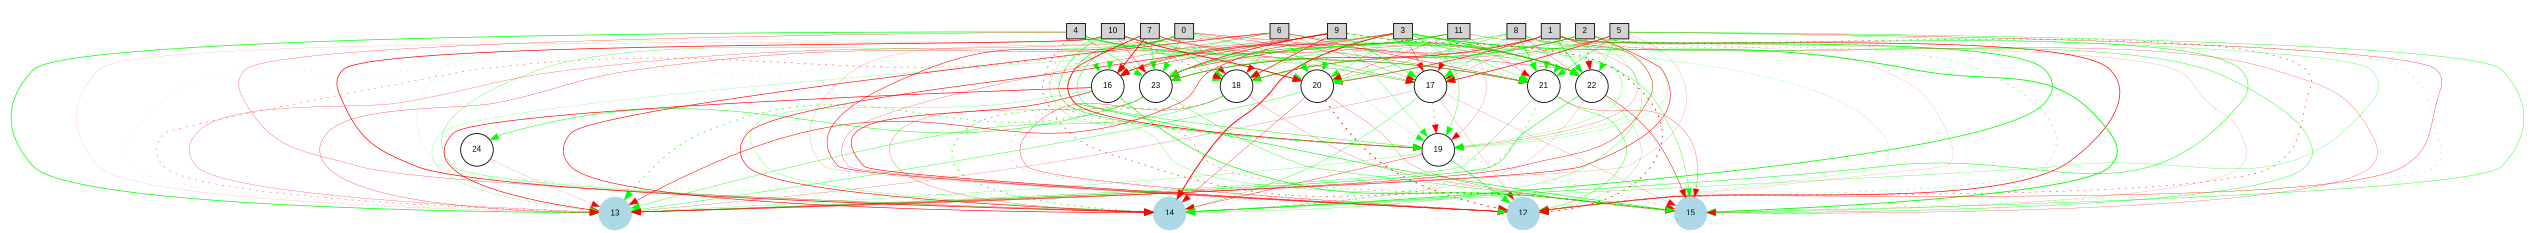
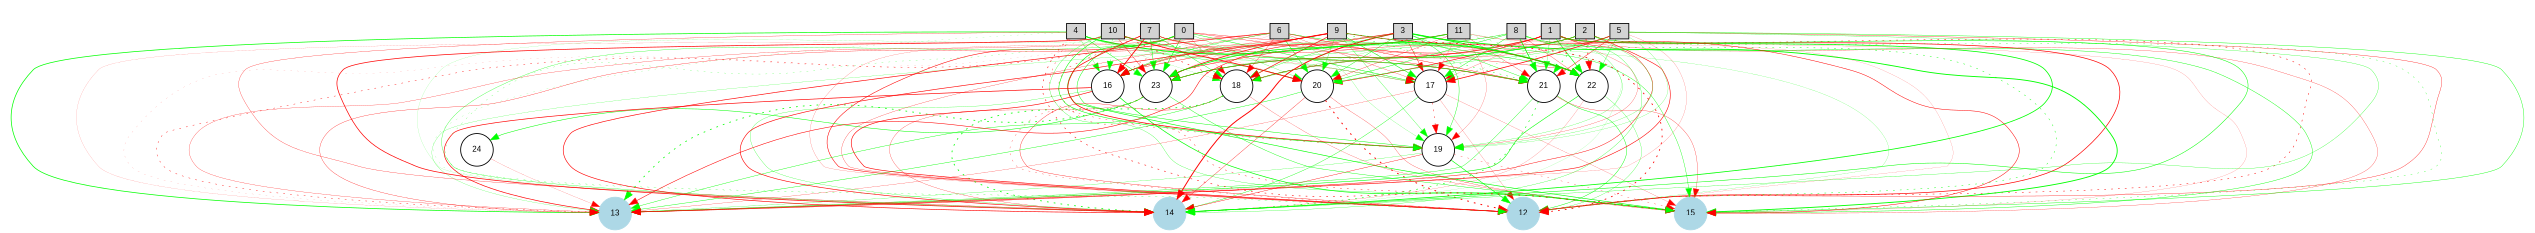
  digraph {
    fontname="Liberation Sans"
    node [fontname="Liberation Sans" fontsize=9 shape=circle style=filled]
    edge [color=red fontname="Liberation Sans" style=solid]
    0 [height=0.2 shape=box width=0.2]
    12 [color=lightblue height=0.2 width=0.2]
    13 [color=lightblue height=0.2 width=0.2]
    14 [color=lightblue height=0.2 width=0.2]
    15 [color=lightblue height=0.2 width=0.2]
    17 [height=0.2 width=0.2 style=""]
    20 [height=0.2 width=0.2 style=""]
    19 [height=0.2 width=0.2 style=""]
    22 [height=0.2 width=0.2 style=""]
    21 [height=0.2 width=0.2 style=""]
    18 [height=0.2 width=0.2 style=""]
    23 [height=0.2 width=0.2 style=""]
    16 [height=0.2 width=0.2 style=""]
    24 [height=0.2 width=0.2 style=""]
    1 [height=0.2 shape=box width=0.2]
    2 [height=0.2 shape=box width=0.2]
    3 [height=0.2 shape=box width=0.2]
    4 [height=0.2 shape=box width=0.2]
    5 [height=0.2 shape=box width=0.2]
    6 [height=0.2 shape=box width=0.2]
    7 [height=0.2 shape=box width=0.2]
    8 [height=0.2 shape=box width=0.2]
    9 [height=0.2 shape=box width=0.2]
    10 [height=0.2 shape=box width=0.2]
    11 [height=0.2 shape=box width=0.2]
    0 -> 12 [penwidth=0.639080212853]
    0 -> 13 [penwidth=0.470340227569 style=dotted]
    0 -> 14 [color=green penwidth=0.357206559712]
    0 -> 15 [color=green penwidth=0.710573480772]
    0 -> 17 [color=green penwidth=0.548339284219]
    0 -> 20 [color=green penwidth=0.286489177668]
    0 -> 19 [color=green penwidth=0.528667945462]
    0 -> 22 [penwidth=0.384059626573]
    0 -> 21 [penwidth=0.379248711878]
    0 -> 18 [penwidth=0.186255570428]
    0 -> 23 [color=green penwidth=0.624149484281]
    0 -> 16 [penwidth=0.403052658338 style=dotted]
    17 -> 12 [penwidth=0.188942171936]
    17 -> 13 [penwidth=0.251882812554]
    17 -> 14 [color=green penwidth=0.426642328006]
    17 -> 15 [penwidth=0.202279511934]
    17 -> 19 [penwidth=0.495377821281 style=dotted]
    20 -> 12 [penwidth=1.13893230718 style=dotted]
    20 -> 13 [color=green penwidth=0.475400440574]
    20 -> 14 [penwidth=0.379902229779]
    20 -> 15 [penwidth=0.284373002616]
    19 -> 12 [color=green penwidth=0.712087988754]
    19 -> 13 [color=green penwidth=0.263410622866]
    19 -> 14 [penwidth=0.443314273457]
    19 -> 15 [penwidth=0.329601448384 style=dotted]
    22 -> 12 [color=green penwidth=0.295072790094]
    22 -> 13 [color=green penwidth=0.656471606087]
    22 -> 14 [penwidth=0.178647812838]
-   22 -> 15 [penwidth=0.57343607937]
+   9 -> 15 [penwidth=0.57343607937]
    21 -> 12 [color=green penwidth=0.506627360141]
    21 -> 13 [color=green penwidth=0.405833785043]
    21 -> 14 [color=green penwidth=0.700182937753 style=dotted]
    21 -> 15 [penwidth=0.315692749479]
    18 -> 12 [penwidth=0.399042678982]
    18 -> 13 [color=green penwidth=0.462284149021]
    18 -> 14 [color=green penwidth=0.936764274468 style=dotted]
    18 -> 15 [penwidth=0.248677345742]
    23 -> 12 [penwidth=0.318065169014 style=dotted]
    23 -> 13 [color=green penwidth=0.90816666694 style=dotted]
    23 -> 14 [penwidth=0.286631361266]
    23 -> 15 [color=green penwidth=0.457824970043]
    23 -> 24 [color=green penwidth=0.586077943251]
    16 -> 12 [penwidth=0.719742636878]
    16 -> 13 [penwidth=0.775192291187]
    16 -> 14 [color=green penwidth=0.292156273847]
    16 -> 15 [color=green penwidth=0.79385697243]
    24 -> 13 [penwidth=0.162979594819]
    1 -> 12 [penwidth=0.807537067535]
    1 -> 13 [penwidth=0.523058280002]
    1 -> 14 [color=green penwidth=0.905022378929]
    1 -> 15 [penwidth=0.287973092391]
    1 -> 17 [penwidth=0.234601870439]
    1 -> 20 [penwidth=0.705730908046]
    1 -> 19 [penwidth=0.255014990529]
    1 -> 22 [color=green penwidth=0.729245312213]
    1 -> 21 [color=green penwidth=0.290445028703]
    1 -> 18 [penwidth=0.425160597773]
    1 -> 23 [penwidth=0.6724434677]
    1 -> 16 [penwidth=0.235931143549]
    2 -> 12 [penwidth=0.585704608314 style=dotted]
    2 -> 13 [penwidth=0.658833426624]
    2 -> 14 [color=green penwidth=0.585899646429]
    2 -> 15 [color=green penwidth=0.36029450969 style=dotted]
    2 -> 17 [color=green penwidth=0.284678550841 style=dotted]
    2 -> 20 [color=green penwidth=0.218623133021]
    2 -> 19 [color=green penwidth=0.254164952669]
    2 -> 22 [penwidth=0.816509304802 style=dotted]
    2 -> 21 [color=green penwidth=0.675055360465 style=dotted]
    2 -> 18 [color=green penwidth=0.609535793172]
    2 -> 23 [color=green penwidth=0.627772330618]
    2 -> 16 [penwidth=0.327097632728]
    3 -> 12 [color=green penwidth=0.184922037072]
    3 -> 13 [color=green penwidth=0.222711401801]
    3 -> 14 [penwidth=1.12352429867]
    3 -> 15 [color=green penwidth=1.04106345673]
    3 -> 17 [penwidth=0.459555120562]
    3 -> 20 [color=green penwidth=0.457266737744]
    3 -> 19 [color=green penwidth=0.456871241057]
    3 -> 22 [color=green penwidth=1.0369248368]
    3 -> 21 [color=green penwidth=0.426874077424]
    3 -> 18 [color=green penwidth=0.399355454728]
    3 -> 23 [penwidth=0.563082537951]
    3 -> 16 [penwidth=0.338021000633]
    4 -> 12 [color=green penwidth=0.154814611156 style=dotted]
    4 -> 13 [color=green penwidth=0.839404704445]
    4 -> 14 [penwidth=0.318429566738]
    4 -> 15 [penwidth=0.667451586153 style=dotted]
    4 -> 17 [color=green penwidth=0.14341922173]
    4 -> 20 [color=green penwidth=0.415903248021]
    4 -> 19 [penwidth=0.381650416676 style=dotted]
    4 -> 22 [color=green penwidth=1.17370700713]
    4 -> 21 [color=green penwidth=0.173164698751]
    4 -> 18 [color=green penwidth=0.128804180368]
    4 -> 23 [color=green penwidth=0.524057722546]
    4 -> 16 [color=green penwidth=0.264522504014]
    5 -> 12 [penwidth=0.39520384235]
    5 -> 13 [penwidth=0.175664194157]
    5 -> 14 [color=green penwidth=0.327811622164]
    5 -> 15 [color=green penwidth=0.468405427658]
    5 -> 17 [penwidth=0.871766157158]
    5 -> 20 [color=green penwidth=0.315028201598]
    5 -> 19 [color=green penwidth=0.223602716186]
    5 -> 22 [color=green penwidth=0.35323322016]
-   5 -> 21 [color=green penwidth=0.489318317013]
+   5 -> 21 [penwidth=0.489318317013]
    5 -> 18 [penwidth=0.24040488337]
    5 -> 23 [penwidth=0.1019235813]
    6 -> 12 [penwidth=0.29561878272]
    6 -> 13 [penwidth=0.286850353616]
    6 -> 14 [penwidth=0.73292332775]
    6 -> 15 [color=green penwidth=0.427644860378]
    6 -> 17 [penwidth=0.282201065751]
    6 -> 20 [color=green penwidth=0.545725411136]
    6 -> 19 [color=green penwidth=0.199929628675]
    6 -> 22 [color=green penwidth=0.185886431895]
    6 -> 21 [penwidth=0.494379869359]
    6 -> 18 [penwidth=0.318969725717]
    6 -> 23 [penwidth=0.114639590793]
    6 -> 16 [color=green penwidth=0.425562408493]
    7 -> 12 [penwidth=0.182732192197]
    7 -> 13 [penwidth=0.110364362102 style=dotted]
    7 -> 14 [color=green penwidth=0.118282176113]
    7 -> 15 [penwidth=0.470234650368 style=dotted]
    7 -> 17 [color=green penwidth=0.230688858765]
    7 -> 20 [penwidth=0.134609923889]
    7 -> 19 [penwidth=0.854439845813]
    7 -> 22 [penwidth=0.363571177505]
    7 -> 21 [penwidth=0.459850767115]
    7 -> 18 [color=green penwidth=0.459982704477]
    7 -> 23 [color=green penwidth=0.523595197635]
    7 -> 16 [penwidth=1.03359427055]
    8 -> 12 [color=green penwidth=0.512022172063 style=dotted]
    8 -> 14 [color=green penwidth=0.320111963395]
    8 -> 15 [color=green penwidth=0.480741249753]
    8 -> 17 [color=green penwidth=0.475132358012]
    8 -> 20 [color=green penwidth=0.51355351337]
    8 -> 19 [color=green penwidth=0.264312690675]
    8 -> 22 [penwidth=0.314181517743]
    8 -> 21 [color=green penwidth=0.870711825052]
    8 -> 18 [penwidth=0.2666430606 style=dotted]
    8 -> 23 [color=green penwidth=0.316903616327]
    8 -> 16 [color=green penwidth=0.222468689344]
    9 -> 12 [penwidth=0.967910246408 style=dotted]
    9 -> 13 [penwidth=0.345865486657]
    9 -> 14 [penwidth=0.715004046802]
    9 -> 17 [color=green penwidth=0.5928077935]
    9 -> 20 [color=green penwidth=0.341401587051]
    9 -> 19 [color=green penwidth=0.324976106163]
    9 -> 22 [color=green penwidth=0.478023708327]
    9 -> 21 [color=green penwidth=0.488369565467 style=dotted]
    9 -> 18 [penwidth=0.72482794949]
    9 -> 23 [penwidth=0.866065968471]
    9 -> 16 [penwidth=0.478565392714]
    10 -> 12 [color=green penwidth=0.235774760883 style=dotted]
    10 -> 13 [penwidth=0.114538766688]
    10 -> 14 [penwidth=0.824155441979]
    10 -> 15 [color=green penwidth=0.310806412739]
    10 -> 17 [penwidth=0.18896799326]
    10 -> 20 [penwidth=0.957609921243]
    10 -> 19 [color=green penwidth=0.628859615568]
    10 -> 22 [color=green penwidth=0.591857490941 style=dotted]
    10 -> 21 [color=green penwidth=0.594051002294]
    10 -> 18 [penwidth=0.689983370907 style=dotted]
    10 -> 23 [penwidth=0.407088465705]
    10 -> 16 [color=green penwidth=0.42366238693 style=dotted]
    11 -> 12 [penwidth=0.138062615493]
    11 -> 13 [penwidth=0.624485272536]
    11 -> 14 [color=green penwidth=0.121542042431]
    11 -> 15 [penwidth=0.157859701293]
    11 -> 17 [penwidth=0.185317177359]
    11 -> 20 [penwidth=0.323215046758]
    11 -> 19 [penwidth=0.21792145127]
    11 -> 22 [color=green penwidth=0.275557714901 style=dotted]
    11 -> 21 [penwidth=0.299333204594]
    11 -> 18 [color=green penwidth=0.182768113236]
    11 -> 23 [color=green penwidth=0.90223832352]
    11 -> 16 [penwidth=0.205115922161 style=dotted]
  }
